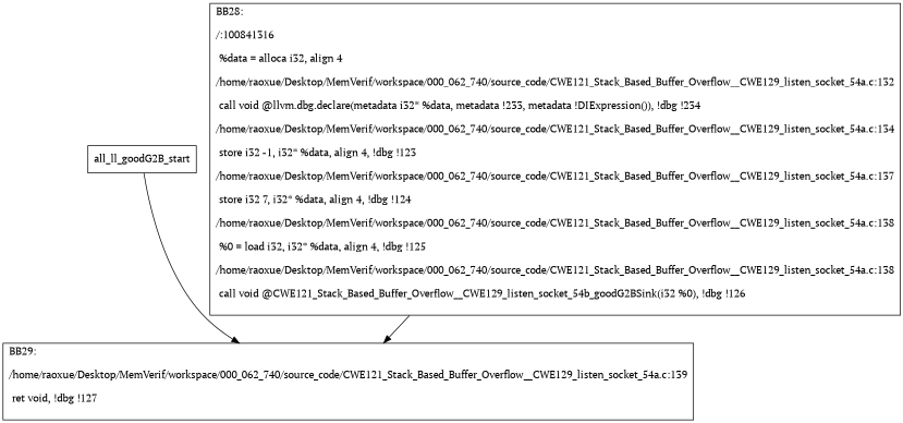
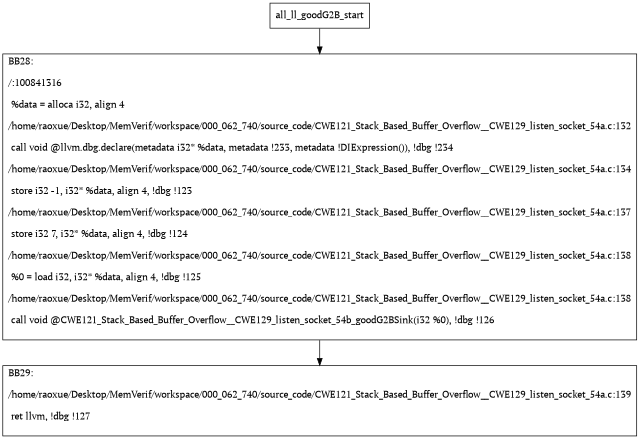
  digraph {
    fontname="PT Serif"
    node [fontname="PT Serif" shape=record]
    edge [fontname="PT Serif"]
    n1 [label="{all_ll_goodG2B_start}"]
    n2 [label="{BB28:\l\l/:100841316\l\n  %data = alloca i32, align 4\l\n/home/raoxue/Desktop/MemVerif/workspace/000_062_740/source_code/CWE121_Stack_Based_Buffer_Overflow__CWE129_listen_socket_54a.c:132\l\n  call void @llvm.dbg.declare(metadata i32* %data, metadata !233, metadata !DIExpression()), !dbg !234\l\n/home/raoxue/Desktop/MemVerif/workspace/000_062_740/source_code/CWE121_Stack_Based_Buffer_Overflow__CWE129_listen_socket_54a.c:134\l\n  store i32 -1, i32* %data, align 4, !dbg !123\l\n/home/raoxue/Desktop/MemVerif/workspace/000_062_740/source_code/CWE121_Stack_Based_Buffer_Overflow__CWE129_listen_socket_54a.c:137\l\n  store i32 7, i32* %data, align 4, !dbg !124\l\n/home/raoxue/Desktop/MemVerif/workspace/000_062_740/source_code/CWE121_Stack_Based_Buffer_Overflow__CWE129_listen_socket_54a.c:138\l\n  %0 = load i32, i32* %data, align 4, !dbg !125\l\n/home/raoxue/Desktop/MemVerif/workspace/000_062_740/source_code/CWE121_Stack_Based_Buffer_Overflow__CWE129_listen_socket_54a.c:138\l\n  call void @CWE121_Stack_Based_Buffer_Overflow__CWE129_listen_socket_54b_goodG2BSink(i32 %0), !dbg !126\l\n}"]
-   n3 [label="{BB29:\l\l/home/raoxue/Desktop/MemVerif/workspace/000_062_740/source_code/CWE121_Stack_Based_Buffer_Overflow__CWE129_listen_socket_54a.c:139\l\n  ret void, !dbg !127\l\n}"]
-   n1 -> n3
+   n3 [label="{BB29:\l\l/home/raoxue/Desktop/MemVerif/workspace/000_062_740/source_code/CWE121_Stack_Based_Buffer_Overflow__CWE129_listen_socket_54a.c:139\l\n  ret llvm, !dbg !127\l\n}"]
+   n1 -> n2
    n2 -> n3
  }
